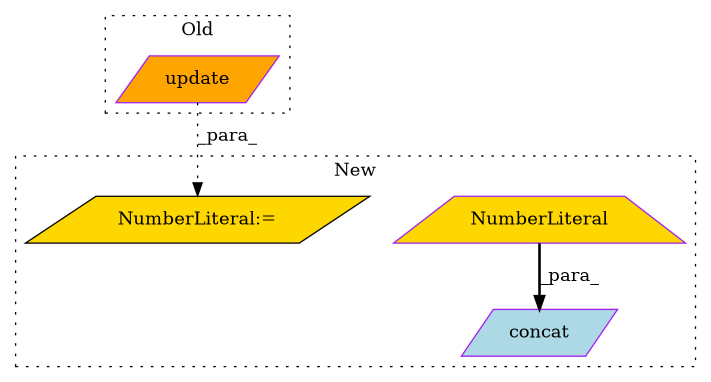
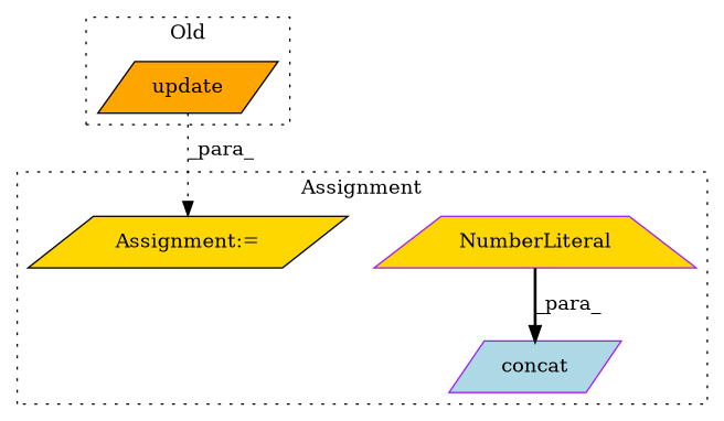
  digraph {
    node [a=32 color=purple fillcolor=gold l="7,1" shape=parallelogram style=filled]
    n1 [fillcolor=lightblue label=concat s="510,557"]
    n2 [a=34 l=1 label=NumberLiteral s=556 shape=trapezium]
-   n3 [a=7 color=black l=1 label="NumberLiteral:=" s=809]
-   n4 [fillcolor=orange label=update s="412,460"]
+   n3 [a=7 color=black l=1 label="Assignment:=" s=809]
+   n4 [color=black fillcolor=orange label=update s="412,460"]
    subgraph cluster_1 {
-     label=New
+     label=Assignment
      style=dotted
      n1
      n2
      n3
    }
    subgraph cluster_2 {
      label=Old
      style=dotted
      n4
    }
    n2 -> n1 [label=_para_ style=bold]
    n4 -> n3 [label=_para_ style=dotted]
  }
